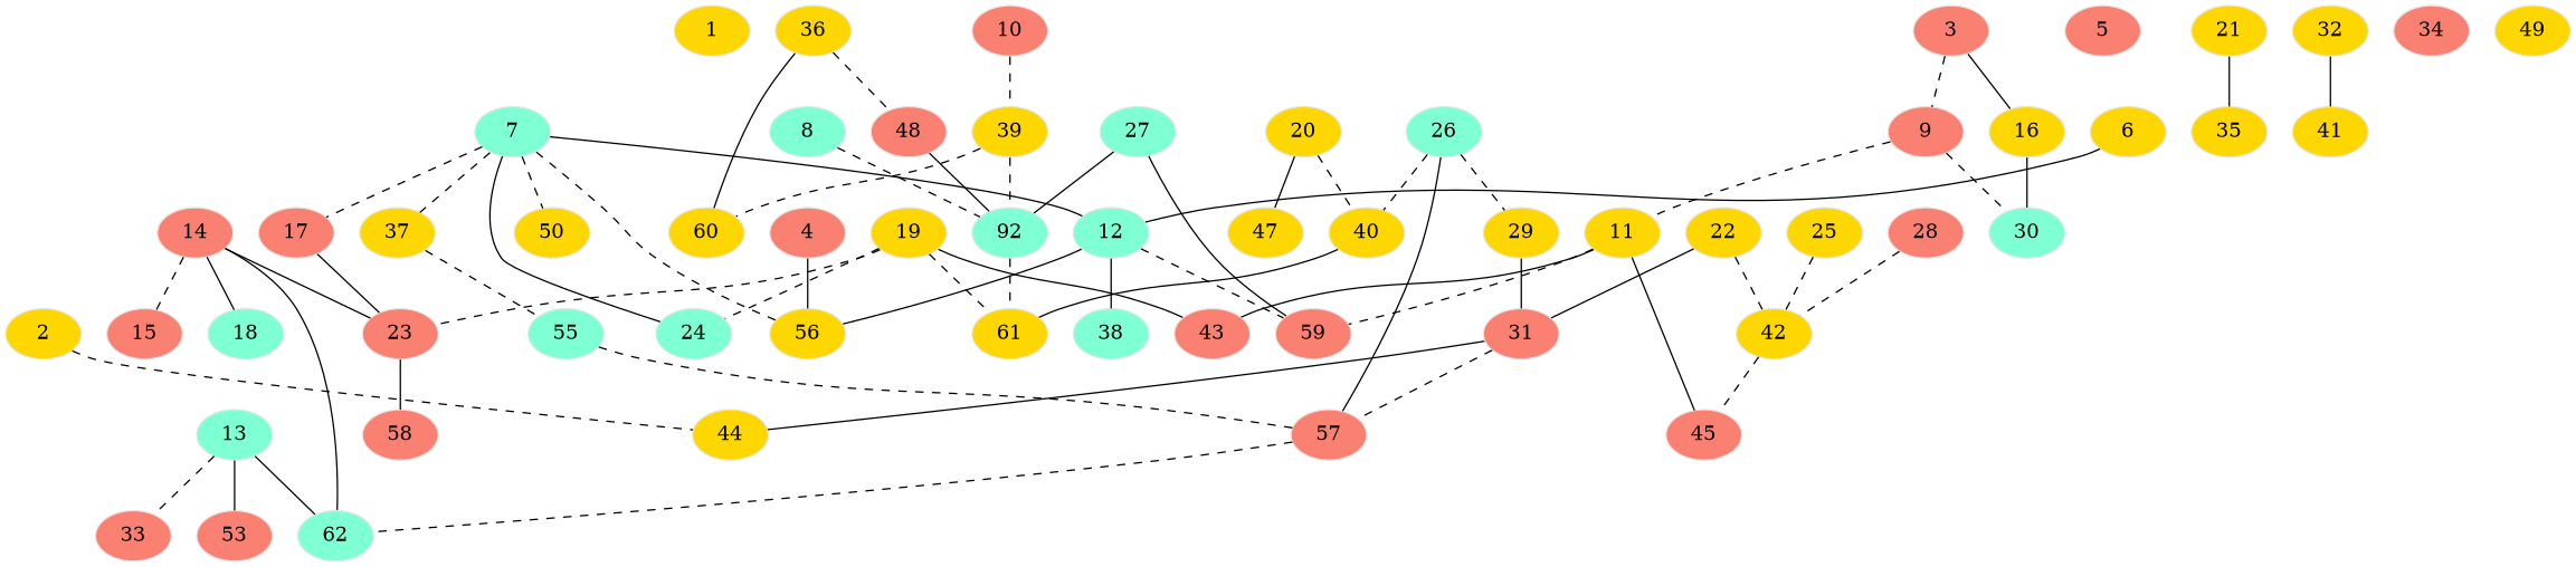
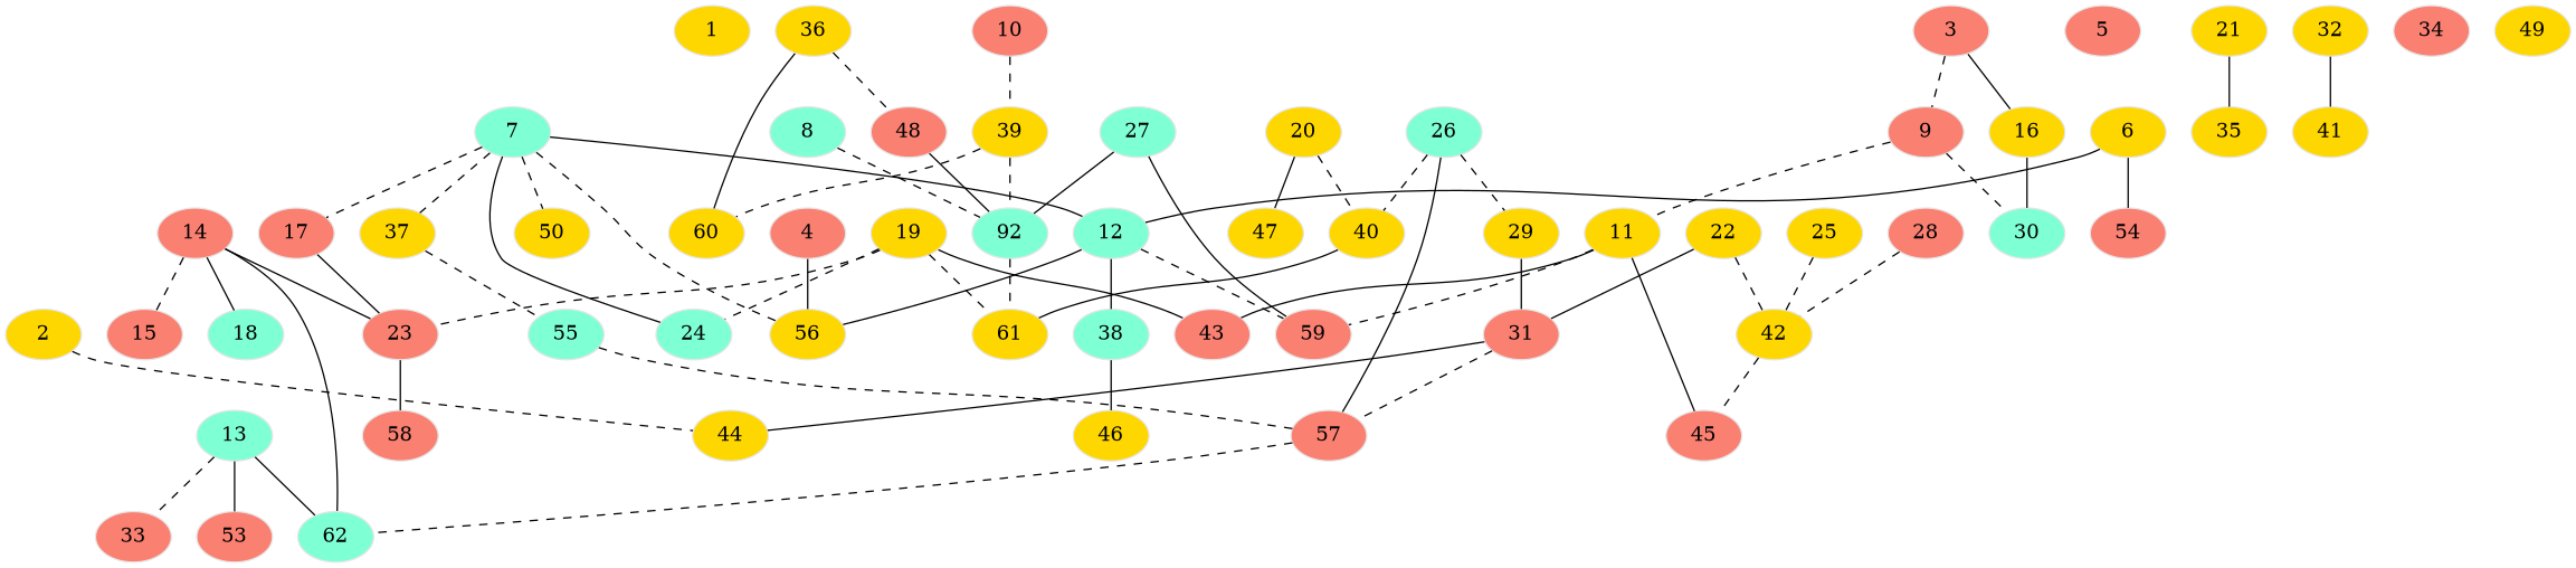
  graph {
    node [color=gray90 fillcolor=gold style=filled]
    edge [style=dashed]
    1
    2
    44
    3 [fillcolor=salmon]
    9 [fillcolor=salmon]
    16
    30 [fillcolor=aquamarine]
    11
    4 [fillcolor=salmon]
    56
    5 [fillcolor=salmon]
    12 [fillcolor=aquamarine]
    6
+   54 [fillcolor=salmon]
    59 [fillcolor=salmon]
    38 [fillcolor=aquamarine]
    7 [fillcolor=aquamarine]
    17 [fillcolor=salmon]
    24 [fillcolor=aquamarine]
    37
    50
    23 [fillcolor=salmon]
    55 [fillcolor=aquamarine]
    8 [fillcolor=aquamarine]
    n25 [fillcolor=aquamarine label=92]
    61
    43 [fillcolor=salmon]
    45 [fillcolor=salmon]
    10 [fillcolor=salmon]
    39
    60
+   46
    13 [fillcolor=aquamarine]
    33 [fillcolor=salmon]
    53 [fillcolor=salmon]
    62 [fillcolor=aquamarine]
    14 [fillcolor=salmon]
    15 [fillcolor=salmon]
    18 [fillcolor=aquamarine]
    58 [fillcolor=salmon]
    19
    20
    40
    47
    21
    35
    31 [fillcolor=salmon]
    22
    42
    57 [fillcolor=salmon]
    25
    26 [fillcolor=aquamarine]
    29
    27 [fillcolor=aquamarine]
    28 [fillcolor=salmon]
    32
    41
    34 [fillcolor=salmon]
    48 [fillcolor=salmon]
    36
    49
    2 -- 44
    3 -- 9
    3 -- 16 [style=solid]
    9 -- 30
    9 -- 11
    16 -- 30 [style=solid]
    11 -- 59
    11 -- 43 [style=solid]
    11 -- 45 [style=solid]
    4 -- 56 [style=solid]
    12 -- 56 [style=solid]
    12 -- 59
    12 -- 38 [style=solid]
    6 -- 12 [style=solid]
+   6 -- 54 [style=solid]
+   38 -- 46 [style=solid]
    7 -- 56
    7 -- 12 [style=solid]
    7 -- 17
    7 -- 24 [style=solid]
    7 -- 37
    7 -- 50
    17 -- 23 [style=solid]
    37 -- 55
    23 -- 58 [style=solid]
    55 -- 57
    8 -- n25
    n25 -- 61
    10 -- 39
    39 -- n25
    39 -- 60
    13 -- 33
    13 -- 53 [style=solid]
    13 -- 62 [style=solid]
    14 -- 23 [style=solid]
    14 -- 62 [style=solid]
    14 -- 15
    14 -- 18 [style=solid]
    19 -- 24
    19 -- 23
    19 -- 61
    19 -- 43 [style=solid]
    20 -- 40
    20 -- 47 [style=solid]
    40 -- 61 [style=solid]
    21 -- 35 [style=solid]
    31 -- 44 [style=solid]
    31 -- 57
    22 -- 31 [style=solid]
    22 -- 42
    42 -- 45
    57 -- 62
    25 -- 42
    26 -- 40
    26 -- 57 [style=solid]
    26 -- 29
    29 -- 31 [style=solid]
    27 -- 59 [style=solid]
    27 -- n25 [style=solid]
    28 -- 42
    32 -- 41 [style=solid]
    48 -- n25 [style=solid]
    36 -- 60 [style=solid]
    36 -- 48
  }
